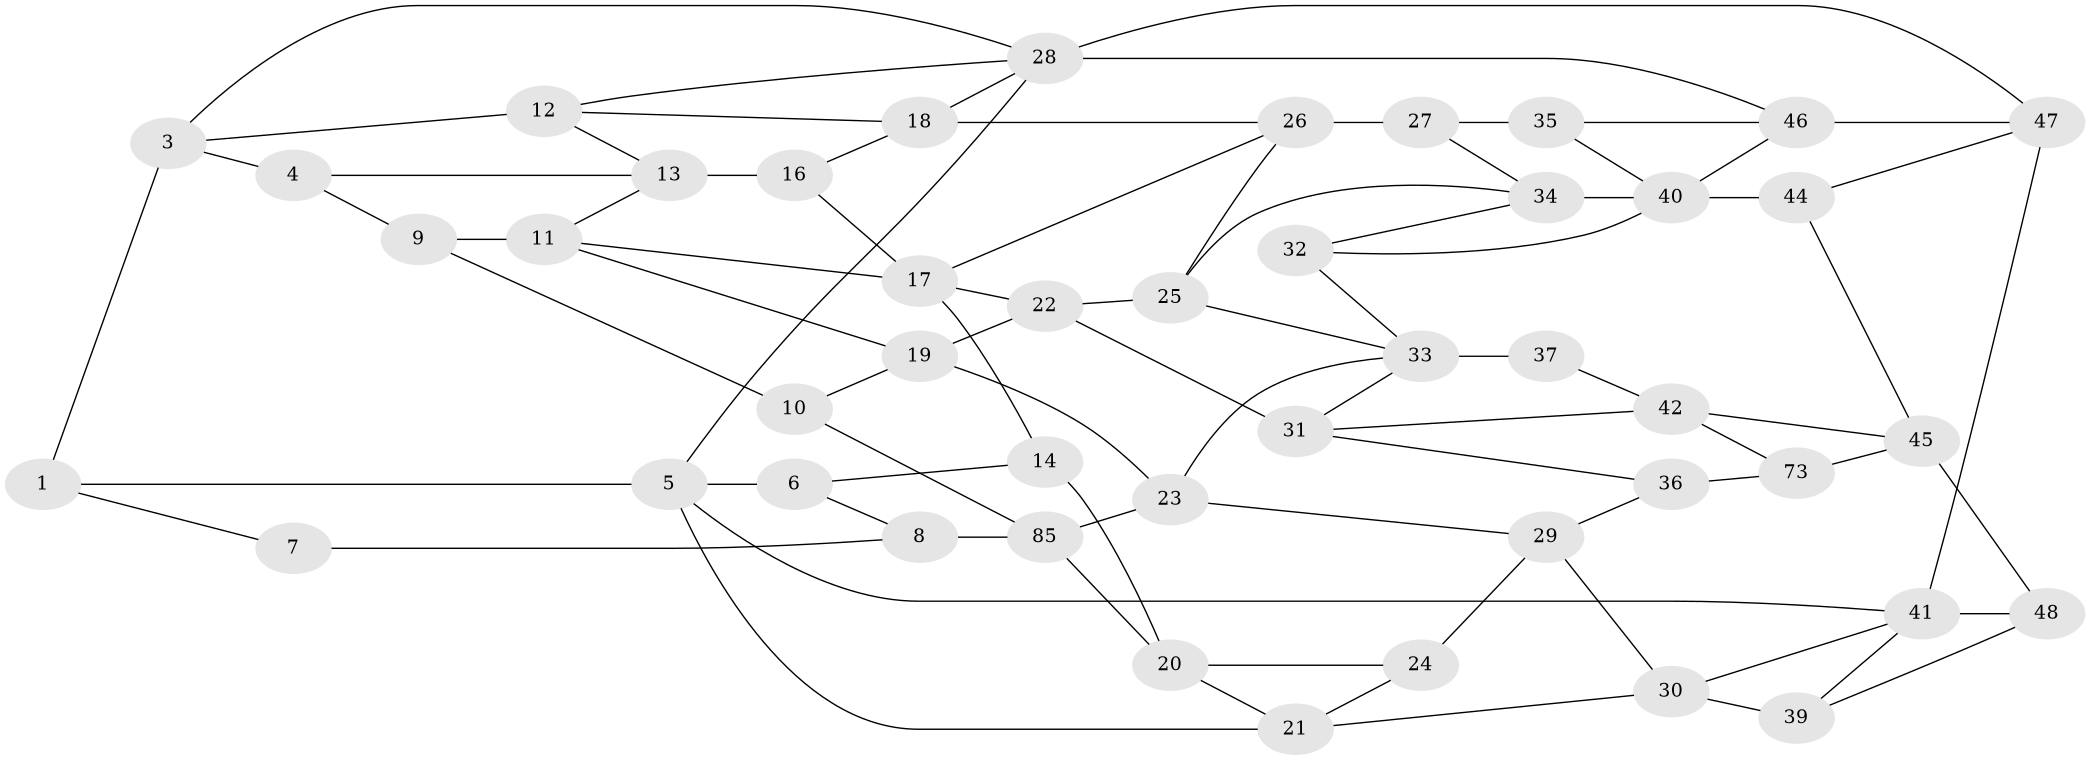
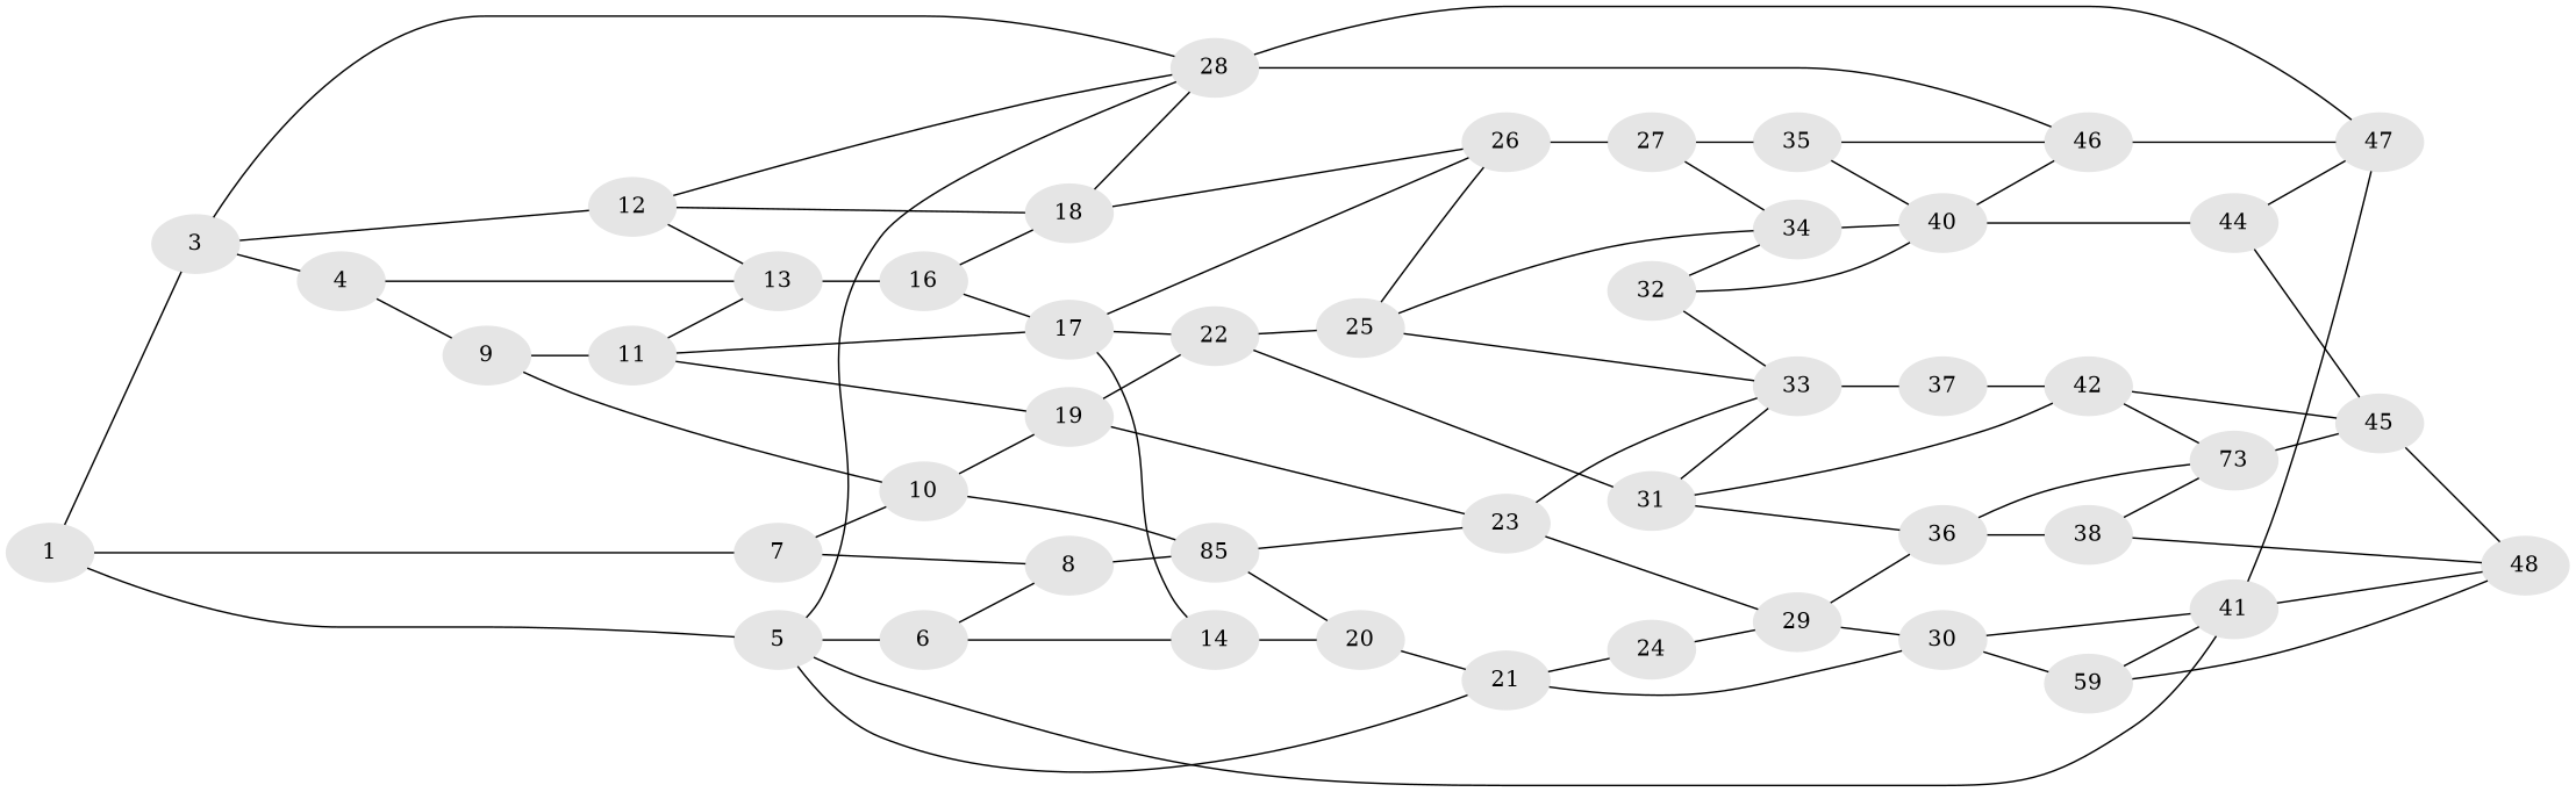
  graph {
    rankdir=LR
    node [color=gray90 style=filled]
    edge [weight=1.0]
    1
    3
    5
    7
    4
    12
    28
    6
    21
    41
    8
    10
    9
    13
    11
    18
    46
    47
    16
    14
    24
    30
    48
    n24 [label=85]
    20
    19
    23
    17
    22
    26
    29
    33
    25
    31
    27
-   39
+   39 [label=59]
    34
    36
    42
    37
    40
    35
+   38
    n44 [label=73]
    45
    32
    44
    1 -- 3
    1 -- 5
    1 -- 7
    3 -- 4
    3 -- 12
    3 -- 28
    5 -- 28
    5 -- 6
    5 -- 21
    5 -- 41
    7 -- 8
+   7 -- 10
    4 -- 9
    4 -- 13
    12 -- 28
    12 -- 13
    12 -- 18
    28 -- 46
    28 -- 47 [weight=2.0]
    6 -- 8
    6 -- 14
    21 -- 24
    21 -- 30
    41 -- 47
    41 -- 48
    8 -- n24
    10 -- n24
    10 -- 19
    9 -- 10
    9 -- 11
    13 -- 16
    11 -- 13
    11 -- 19
    11 -- 17
    18 -- 28
    18 -- 26
    46 -- 47
    16 -- 18
    16 -- 17
    14 -- 20
    24 -- 29
    30 -- 41
    30 -- 39
    n24 -- 20
    n24 -- 23
    20 -- 21
-   20 -- 24
    19 -- 23
    19 -- 22
    23 -- 29
    23 -- 33
    17 -- 14
    17 -- 22
    17 -- 26
    22 -- 25
    22 -- 31
    26 -- 27
    29 -- 30
    29 -- 36
    33 -- 37
    25 -- 26
    25 -- 33
    25 -- 34
    31 -- 33
    31 -- 36
    31 -- 42
    27 -- 34
    27 -- 35
    39 -- 41
    39 -- 48
    34 -- 40
+   36 -- 38
    36 -- n44
    42 -- n44
    42 -- 45
    37 -- 42
    40 -- 46
    40 -- 44
    35 -- 46
    35 -- 40
+   38 -- 48
+   38 -- n44
    n44 -- 45
    45 -- 48
    32 -- 33
    32 -- 34
    32 -- 40
    44 -- 47
    44 -- 45
  }
